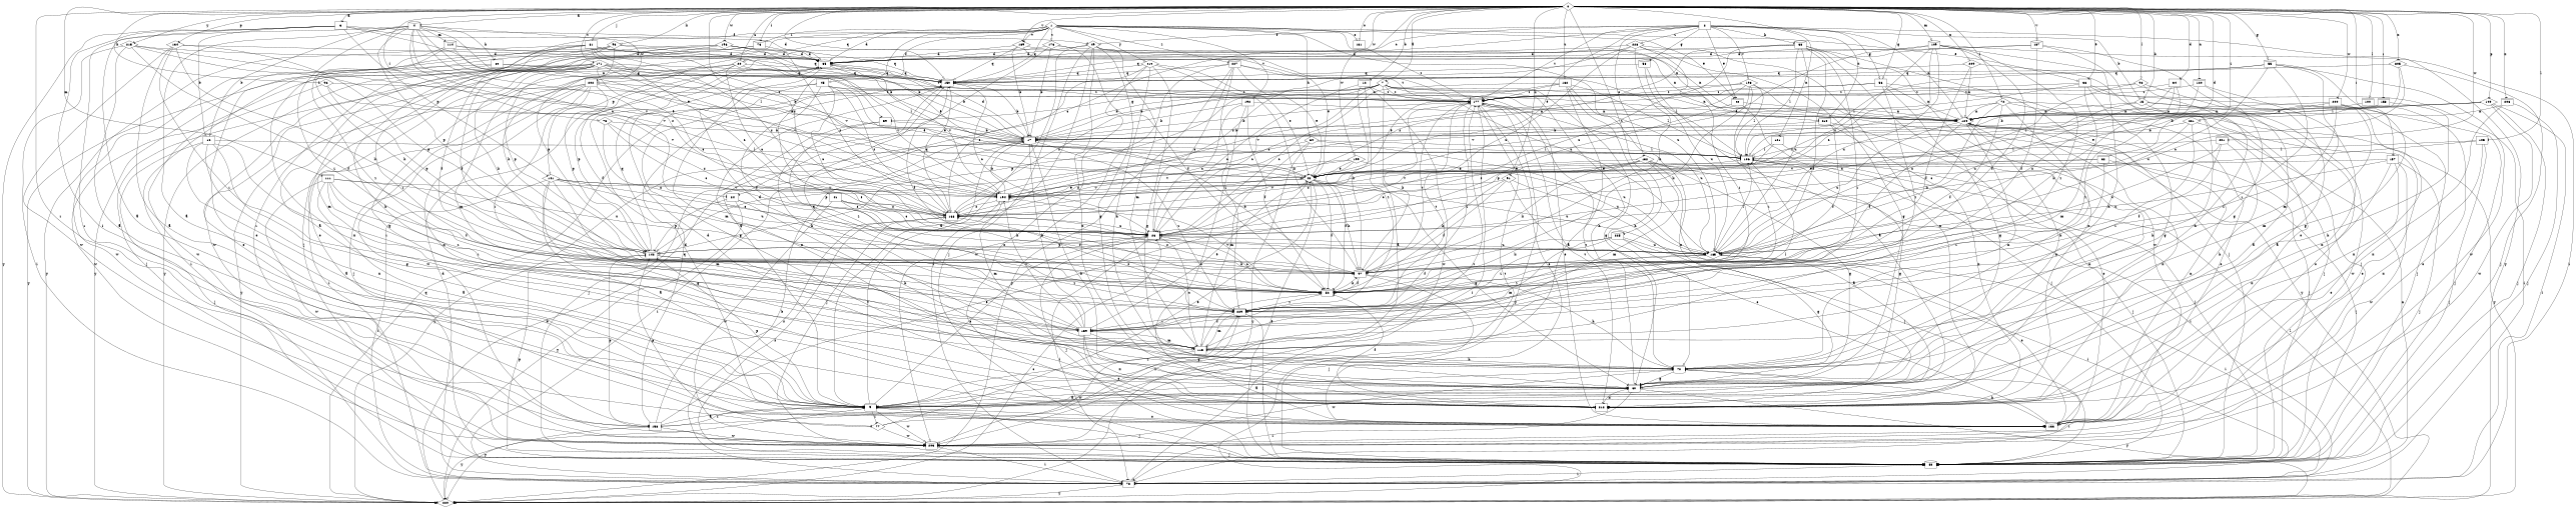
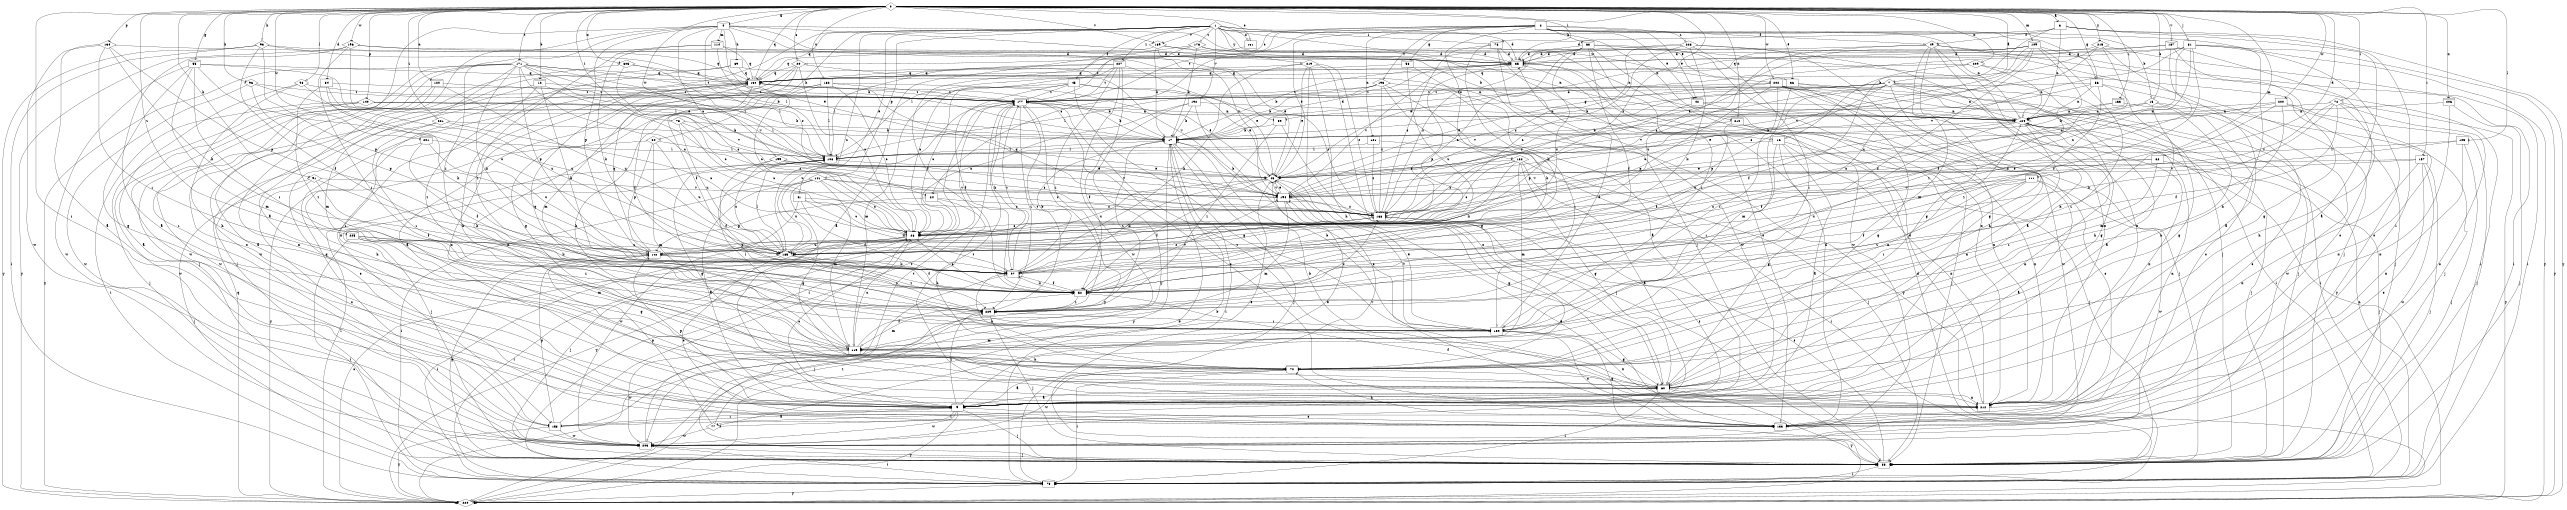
  strict digraph {
    node [shape=cylinder]
    edge [arrowhead=onormal]
    3 [shape=box]
    0 [shape=diamond]
    4
    7 [shape=diamond]
    12
    15 [shape=diamond]
    20 [shape=diamond]
-   32
+   32 [shape=box]
    34 [shape=box]
    36 [shape=box]
    55
    56 [shape=box]
    72 [shape=diamond]
    73 [shape=diamond]
    76
    81 [shape=box]
    91 [shape=diamond]
    93 [shape=diamond]
    96 [shape=diamond]
    98 [shape=diamond]
-   100
    105 [shape=box]
    109
    111
    120
    131 [shape=box]
    134 [shape=diamond]
    140 [shape=diamond]
    150
    153
    157 [shape=box]
    158 [shape=box]
    168 [shape=box]
    171 [shape=diamond]
    182 [shape=box]
    187
    189 [shape=diamond]
    196 [shape=diamond]
    199 [shape=diamond]
    200 [shape=box]
    201
    202 [shape=box]
    n43 [label=805 shape=diamond]
    206
    209 [shape=diamond]
    210
    215 [shape=diamond]
    221 [shape=diamond]
    225
    35
    141 [shape=diamond]
    49 [shape=diamond]
    124 [shape=diamond]
    220 [shape=diamond]
    9
    16 [shape=box]
    77 [shape=diamond]
    24 [shape=box]
    43 [shape=diamond]
    59 [shape=box]
    69 [shape=box]
    114
    142
    194 [shape=box]
    229
    177
    17
    26 [shape=box]
    60
    70
    133
    203
    97
    52
    115 [shape=box]
    88
    159 [shape=box]
    185 [shape=diamond]
    78
    106
    212 [shape=box]
    1 [shape=diamond]
    41 [shape=box]
    42
    45 [shape=box]
    64 [shape=diamond]
    176 [shape=diamond]
    192 [shape=box]
    219 [shape=diamond]
    227
    2 [shape=box]
    58
    68
    121 [shape=box]
    132 [shape=diamond]
    193 [shape=diamond]
    228 [shape=diamond]
    3 -> 35 [label=d]
-   3 -> 141 [arrowhead=tee label=p]
    3 -> 49 [arrowhead=tee label=f]
    3 -> 124 [label=n]
    3 -> 220 [label=y]
    3 -> 9 [arrowhead=tee label=a]
    3 -> 16 [label=b]
    3 -> 77 [arrowhead=tee label=i]
    0 -> 3 [arrowhead=tee label=a]
    0 -> 4 [arrowhead=tee label=a]
    0 -> 7 [arrowhead=tee label=a]
    0 -> 12 [arrowhead=tee label=b]
    0 -> 15 [label=b]
    0 -> 20 [label=c]
    0 -> 32 [label=d]
    0 -> 34 [arrowhead=tee label=d]
    0 -> 36 [arrowhead=tee label=e]
    0 -> 55 [label=g]
    0 -> 56 [label=g]
    0 -> 72 [label=i]
    0 -> 73 [label=i]
    0 -> 76 [arrowhead=tee label=i]
    0 -> 81 [label=j]
    0 -> 91 [arrowhead=tee label=k]
    0 -> 93 [label=k]
    0 -> 96 [arrowhead=tee label=k]
    0 -> 98 [label=l]
-   0 -> 100 [label=l]
    0 -> 105 [arrowhead=tee label=l]
    0 -> 109 [label=m]
    0 -> 111 [arrowhead=tee label=m]
    0 -> 120 [arrowhead=tee label=n]
    0 -> 131 [label=o]
    0 -> 134 [arrowhead=tee label=p]
    0 -> 140 [arrowhead=tee label=p]
    0 -> 150 [label=q]
    0 -> 153 [arrowhead=tee label=r]
    0 -> 157 [arrowhead=tee label=r]
    0 -> 158 [arrowhead=tee label=r]
    0 -> 168 [label=s]
    0 -> 171 [arrowhead=tee label=t]
    0 -> 182 [label=u]
    0 -> 187 [label=v]
    0 -> 189 [arrowhead=tee label=v]
    0 -> 196 [arrowhead=tee label=w]
    0 -> 199 [label=w]
    0 -> 200 [arrowhead=tee label=w]
    0 -> 201 [arrowhead=tee label=w]
    0 -> 202 [label=w]
    0 -> n43 [arrowhead=tee label=x]
    0 -> 206 [arrowhead=tee label=x]
    0 -> 209 [label=x]
    0 -> 210 [label=x]
    0 -> 215 [arrowhead=tee label=y]
    0 -> 221 [label=z]
    0 -> 225 [arrowhead=tee label=z]
    4 -> 158 [arrowhead=tee label=r]
    4 -> 168 [label=s]
    4 -> 202 [arrowhead=tee label=w]
    4 -> 9 [arrowhead=tee label=a]
    4 -> 16 [label=b]
    4 -> 24 [arrowhead=tee label=c]
    4 -> 43 [label=e]
    4 -> 59 [arrowhead=tee label=g]
    4 -> 69 [arrowhead=tee label=h]
    4 -> 114 [arrowhead=tee label=m]
    4 -> 142 [label=p]
    4 -> 194 [label=v]
    4 -> 229 [arrowhead=tee label=z]
    7 -> 168 [label=s]
    7 -> 124 [label=n]
    7 -> 9 [label=a]
    7 -> 59 [arrowhead=tee label=g]
    7 -> 142 [label=p]
    7 -> 177 [label=t]
    7 -> 17 [label=b]
    7 -> 26 [arrowhead=tee label=c]
    7 -> 60 [arrowhead=tee label=g]
    7 -> 70 [arrowhead=tee label=h]
    7 -> 133 [label=o]
    12 -> 229 [label=z]
    12 -> 177 [label=t]
    12 -> 26 [arrowhead=tee label=c]
    12 -> 203 [arrowhead=tee label=w]
    12 -> 97 [label=k]
    15 -> 124 [label=n]
    15 -> 26 [label=c]
    15 -> 70 [label=h]
    15 -> 133 [arrowhead=tee label=o]
    15 -> 203 [arrowhead=tee label=w]
    20 -> 150 [label=q]
    20 -> 194 [arrowhead=tee label=v]
    20 -> 26 [arrowhead=tee label=c]
    20 -> 60 [arrowhead=tee label=g]
    20 -> 52 [arrowhead=tee label=f]
    20 -> 115 [label=m]
    32 -> 43 [label=e]
    32 -> 194 [arrowhead=tee label=v]
    32 -> 88 [arrowhead=tee label=j]
    32 -> 159 [arrowhead=tee label=r]
    34 -> 229 [label=z]
    34 -> 177 [label=t]
    34 -> 97 [label=k]
    34 -> 185 [label=u]
    36 -> 194 [label=v]
    36 -> 177 [label=t]
    36 -> 60 [arrowhead=tee label=g]
    36 -> 115 [arrowhead=tee label=m]
    36 -> 88 [arrowhead=tee label=j]
    36 -> 78 [arrowhead=tee label=i]
    55 -> 150 [label=q]
    55 -> 60 [label=g]
    55 -> 203 [label=w]
    55 -> 115 [arrowhead=tee label=m]
    55 -> 159 [arrowhead=tee label=r]
    55 -> 185 [label=u]
    55 -> 106 [arrowhead=tee label=l]
    56 -> 124 [label=n]
    56 -> 194 [label=v]
    56 -> 229 [label=z]
    56 -> 177 [arrowhead=tee label=t]
    56 -> 60 [arrowhead=tee label=g]
    56 -> 88 [arrowhead=tee label=j]
    72 -> 124 [arrowhead=tee label=n]
    72 -> 220 [label=y]
    72 -> 194 [label=v]
    72 -> 70 [arrowhead=tee label=h]
    72 -> 133 [label=o]
    72 -> 97 [arrowhead=tee label=k]
    72 -> 52 [label=f]
    73 -> 168 [label=s]
    73 -> 17 [label=b]
    73 -> 26 [label=c]
    73 -> 185 [arrowhead=tee label=u]
    76 -> 168 [arrowhead=tee label=s]
    76 -> 35 [label=d]
    76 -> 133 [label=o]
    76 -> 203 [label=w]
    76 -> 97 [label=k]
    81 -> 168 [arrowhead=tee label=s]
    81 -> 35 [arrowhead=tee label=d]
    81 -> 220 [label=y]
    81 -> 194 [arrowhead=tee label=v]
    81 -> 17 [label=b]
    81 -> 26 [label=c]
    81 -> 70 [arrowhead=tee label=h]
    81 -> 133 [label=o]
    81 -> 52 [label=f]
    91 -> 194 [label=v]
    91 -> 133 [label=o]
    91 -> 97 [label=k]
    91 -> 52 [arrowhead=tee label=f]
    91 -> 88 [arrowhead=tee label=j]
    93 -> 35 [label=d]
    93 -> 220 [label=y]
    93 -> 142 [arrowhead=tee label=p]
    93 -> 17 [label=b]
    93 -> 52 [label=f]
    93 -> 78 [arrowhead=tee label=i]
    96 -> 142 [label=p]
    96 -> 194 [arrowhead=tee label=v]
    96 -> 177 [arrowhead=tee label=t]
    96 -> 203 [label=w]
    98 -> 9 [arrowhead=tee label=a]
    98 -> 177 [arrowhead=tee label=t]
    98 -> 70 [arrowhead=tee label=h]
    98 -> 185 [arrowhead=tee label=u]
-   100 -> 124 [label=n]
-   100 -> 133 [label=o]
    105 -> 194 [label=v]
    105 -> 88 [label=j]
    105 -> 106 [arrowhead=tee label=l]
    105 -> 212 [label=x]
    109 -> 168 [arrowhead=tee label=s]
    109 -> 35 [arrowhead=tee label=d]
    109 -> 43 [label=e]
    109 -> 229 [label=z]
    109 -> 26 [arrowhead=tee label=c]
    109 -> 70 [label=h]
    109 -> 52 [arrowhead=tee label=f]
    109 -> 185 [label=u]
    109 -> 78 [arrowhead=tee label=i]
    111 -> 9 [arrowhead=tee label=a]
    111 -> 194 [label=v]
    111 -> 229 [arrowhead=tee label=z]
    111 -> 203 [label=w]
    111 -> 52 [label=f]
    111 -> 159 [arrowhead=tee label=r]
    111 -> 185 [label=u]
    120 -> 9 [label=a]
    120 -> 177 [label=t]
    120 -> 185 [label=u]
    120 -> 212 [label=x]
    131 -> 177 [arrowhead=tee label=t]
    134 -> 35 [label=d]
    134 -> 9 [label=a]
    134 -> 142 [label=p]
    134 -> 203 [label=w]
    134 -> 97 [arrowhead=tee label=k]
    134 -> 159 [arrowhead=tee label=r]
    140 -> 124 [label=n]
    140 -> 17 [arrowhead=tee label=b]
    140 -> 203 [label=w]
    140 -> 88 [label=j]
    140 -> 78 [arrowhead=tee label=i]
    140 -> 106 [label=l]
    150 -> 177 [label=t]
    150 -> 17 [arrowhead=tee label=b]
    150 -> 26 [arrowhead=tee label=c]
    150 -> 70 [label=h]
    150 -> 52 [label=f]
    150 -> 212 [arrowhead=tee label=x]
    153 -> 124 [arrowhead=tee label=n]
    153 -> 17 [label=b]
    153 -> 70 [label=h]
    157 -> 43 [label=e]
    157 -> 133 [label=o]
    157 -> 203 [label=w]
    157 -> 88 [label=j]
    157 -> 185 [arrowhead=tee label=u]
    157 -> 212 [arrowhead=tee label=x]
    158 -> 150 [arrowhead=tee label=q]
    158 -> 168 [label=s]
    158 -> 220 [arrowhead=tee label=y]
    158 -> 9 [label=a]
    158 -> 43 [label=e]
    158 -> 142 [arrowhead=tee label=p]
    158 -> 177 [arrowhead=tee label=t]
    158 -> 203 [label=w]
    168 -> 150 [arrowhead=tee label=q]
    168 -> 26 [label=c]
    171 -> 150 [arrowhead=tee label=q]
    171 -> 220 [label=y]
    171 -> 142 [label=p]
    171 -> 194 [arrowhead=tee label=v]
    171 -> 177 [label=t]
    171 -> 17 [label=b]
    171 -> 26 [arrowhead=tee label=c]
    171 -> 133 [arrowhead=tee label=o]
    171 -> 203 [arrowhead=tee label=w]
    171 -> 97 [label=k]
    171 -> 115 [label=m]
    171 -> 88 [label=j]
    171 -> 106 [arrowhead=tee label=l]
    182 -> 9 [arrowhead=tee label=a]
    182 -> 43 [label=e]
    182 -> 177 [label=t]
    182 -> 26 [arrowhead=tee label=c]
    182 -> 70 [label=h]
    182 -> 106 [arrowhead=tee label=l]
    182 -> 212 [arrowhead=tee label=x]
    187 -> 150 [label=q]
    187 -> 35 [label=d]
    187 -> 60 [arrowhead=tee label=g]
    187 -> 133 [label=o]
    187 -> 52 [arrowhead=tee label=f]
    189 -> 150 [label=q]
    189 -> 35 [label=d]
    189 -> 124 [label=n]
    189 -> 43 [label=e]
    189 -> 17 [label=b]
    196 -> 150 [arrowhead=tee label=q]
    196 -> 35 [label=d]
    196 -> 220 [label=y]
    196 -> 9 [label=a]
    196 -> 43 [arrowhead=tee label=e]
    196 -> 159 [label=r]
    199 -> 168 [label=s]
    199 -> 43 [label=e]
    199 -> 194 [arrowhead=tee label=v]
    199 -> 52 [arrowhead=tee label=f]
    199 -> 185 [label=u]
    200 -> 124 [arrowhead=tee label=n]
    200 -> 43 [arrowhead=tee label=e]
    200 -> 229 [arrowhead=tee label=z]
    200 -> 115 [arrowhead=tee label=m]
    200 -> 88 [label=j]
    200 -> 212 [label=x]
    201 -> 70 [arrowhead=tee label=h]
    201 -> 52 [label=f]
    201 -> 185 [arrowhead=tee label=u]
    201 -> 106 [arrowhead=tee label=l]
    202 -> 220 [arrowhead=tee label=y]
    202 -> 43 [label=e]
    202 -> 142 [arrowhead=tee label=p]
    202 -> 177 [label=t]
    202 -> 203 [label=w]
    202 -> 88 [label=j]
    202 -> 159 [label=r]
    202 -> 78 [label=i]
    202 -> 212 [arrowhead=tee label=x]
    n43 -> 150 [label=q]
    n43 -> 26 [label=c]
    n43 -> 88 [label=j]
    n43 -> 106 [label=l]
    206 -> 124 [arrowhead=tee label=n]
    206 -> 88 [arrowhead=tee label=j]
    206 -> 212 [arrowhead=tee label=x]
    209 -> 150 [arrowhead=tee label=q]
    209 -> 124 [label=n]
    209 -> 52 [label=f]
    209 -> 88 [label=j]
    210 -> 17 [arrowhead=tee label=b]
    210 -> 133 [arrowhead=tee label=o]
    210 -> 52 [arrowhead=tee label=f]
    210 -> 212 [arrowhead=tee label=x]
    215 -> 35 [arrowhead=tee label=d]
    215 -> 9 [arrowhead=tee label=a]
    215 -> 43 [label=e]
    215 -> 194 [arrowhead=tee label=v]
    215 -> 52 [label=f]
    215 -> 78 [label=i]
    221 -> 17 [label=b]
    221 -> 26 [label=c]
    221 -> 133 [label=o]
    221 -> 159 [label=r]
    225 -> 229 [arrowhead=tee label=z]
    225 -> 60 [arrowhead=tee label=g]
    225 -> 97 [arrowhead=tee label=k]
    225 -> 115 [arrowhead=tee label=m]
    225 -> 185 [label=u]
    225 -> 78 [label=i]
    35 -> 150 [label=q]
    35 -> 142 [arrowhead=tee label=p]
    35 -> 194 [label=v]
    35 -> 17 [arrowhead=tee label=b]
    141 -> 168 [label=s]
    141 -> 9 [arrowhead=tee label=a]
    141 -> 194 [arrowhead=tee label=v]
    141 -> 26 [label=c]
    141 -> 60 [arrowhead=tee label=g]
    141 -> 115 [label=m]
    141 -> 185 [label=u]
    141 -> 78 [arrowhead=tee label=i]
    49 -> 35 [label=d]
    49 -> 9 [label=a]
    49 -> 60 [arrowhead=tee label=g]
    49 -> 115 [arrowhead=tee label=m]
    49 -> 88 [label=j]
    49 -> 185 [label=u]
    49 -> 78 [arrowhead=tee label=i]
    49 -> 212 [label=x]
    124 -> 17 [label=b]
    124 -> 52 [arrowhead=tee label=f]
    124 -> 88 [arrowhead=tee label=j]
    124 -> 185 [arrowhead=tee label=u]
    124 -> 212 [arrowhead=tee label=x]
    220 -> 150 [arrowhead=tee label=q]
    220 -> 17 [label=b]
    220 -> 26 [arrowhead=tee label=c]
    220 -> 106 [arrowhead=tee label=l]
    9 -> 158 [arrowhead=tee label=r]
    9 -> 124 [label=n]
    9 -> 220 [label=y]
    9 -> 77 [arrowhead=tee label=i]
    9 -> 142 [arrowhead=tee label=p]
    9 -> 194 [label=v]
    9 -> 229 [arrowhead=tee label=z]
    9 -> 26 [label=c]
    9 -> 133 [arrowhead=tee label=o]
    9 -> 203 [label=w]
    9 -> 88 [label=j]
    16 -> 9 [arrowhead=tee label=a]
    16 -> 60 [label=g]
    16 -> 88 [label=j]
    16 -> 159 [label=r]
    16 -> 106 [arrowhead=tee label=l]
    16 -> 212 [label=x]
    77 -> 43 [arrowhead=tee label=e]
    77 -> 142 [label=p]
    77 -> 229 [arrowhead=tee label=z]
    77 -> 203 [arrowhead=tee label=w]
    24 -> 168 [label=s]
    24 -> 220 [arrowhead=tee label=y]
    24 -> 142 [arrowhead=tee label=p]
    24 -> 70 [arrowhead=tee label=h]
    43 -> 194 [arrowhead=tee label=v]
    43 -> 60 [arrowhead=tee label=g]
    43 -> 97 [label=k]
    43 -> 52 [arrowhead=tee label=f]
    43 -> 185 [arrowhead=tee label=u]
    59 -> 229 [label=z]
    59 -> 17 [label=b]
    59 -> 88 [arrowhead=tee label=j]
    69 -> 150 [arrowhead=tee label=q]
    69 -> 124 [arrowhead=tee label=n]
    69 -> 203 [arrowhead=tee label=w]
    69 -> 212 [arrowhead=tee label=x]
    114 -> 150 [label=q]
    114 -> 35 [arrowhead=tee label=d]
    114 -> 229 [arrowhead=tee label=z]
    114 -> 97 [arrowhead=tee label=k]
    114 -> 106 [label=l]
    142 -> 150 [label=q]
    142 -> 229 [arrowhead=tee label=z]
    142 -> 97 [label=k]
    194 -> 168 [label=s]
    194 -> 43 [label=e]
    194 -> 17 [arrowhead=tee label=b]
    194 -> 115 [arrowhead=tee label=m]
    229 -> 168 [arrowhead=tee label=s]
    229 -> 177 [label=t]
    229 -> 115 [label=m]
    229 -> 88 [arrowhead=tee label=j]
    229 -> 159 [arrowhead=tee label=r]
    177 -> 124 [label=n]
    177 -> 220 [arrowhead=tee label=y]
    177 -> 229 [arrowhead=tee label=z]
    177 -> 17 [label=b]
    177 -> 133 [label=o]
    177 -> 97 [arrowhead=tee label=k]
    177 -> 185 [arrowhead=tee label=u]
    177 -> 78 [label=i]
    17 -> 35 [label=d]
    17 -> 220 [label=y]
    17 -> 229 [arrowhead=tee label=z]
    17 -> 88 [arrowhead=tee label=j]
    17 -> 78 [arrowhead=tee label=i]
    17 -> 106 [arrowhead=tee label=l]
    26 -> 142 [label=p]
    26 -> 88 [label=j]
    26 -> 185 [label=u]
    26 -> 78 [arrowhead=tee label=i]
    60 -> 124 [label=n]
    60 -> 220 [arrowhead=tee label=y]
    60 -> 9 [arrowhead=tee label=a]
    60 -> 177 [label=t]
    60 -> 78 [arrowhead=tee label=i]
    60 -> 212 [arrowhead=tee label=x]
    70 -> 124 [label=n]
    70 -> 9 [arrowhead=tee label=a]
    70 -> 60 [arrowhead=tee label=g]
    70 -> 203 [arrowhead=tee label=w]
    70 -> 78 [label=i]
    133 -> 35 [label=d]
    133 -> 124 [label=n]
    133 -> 70 [arrowhead=tee label=h]
    203 -> 177 [arrowhead=tee label=t]
    203 -> 88 [label=j]
    203 -> 78 [arrowhead=tee label=i]
    97 -> 168 [arrowhead=tee label=s]
    97 -> 177 [arrowhead=tee label=t]
    97 -> 17 [arrowhead=tee label=b]
    97 -> 70 [label=h]
    97 -> 52 [label=f]
    97 -> 88 [arrowhead=tee label=j]
    52 -> 194 [arrowhead=tee label=v]
    52 -> 229 [arrowhead=tee label=z]
    52 -> 26 [label=c]
    52 -> 97 [arrowhead=tee label=k]
    115 -> 26 [arrowhead=tee label=c]
    115 -> 70 [arrowhead=tee label=h]
    115 -> 203 [label=w]
    115 -> 52 [label=f]
    115 -> 106 [arrowhead=tee label=l]
    88 -> 168 [arrowhead=tee label=s]
    88 -> 43 [label=e]
    88 -> 142 [arrowhead=tee label=p]
    88 -> 78 [arrowhead=tee label=i]
    159 -> 150 [label=q]
    159 -> 35 [arrowhead=tee label=d]
    159 -> 43 [arrowhead=tee label=e]
    159 -> 194 [arrowhead=tee label=v]
    159 -> 17 [label=b]
    159 -> 60 [arrowhead=tee label=g]
    159 -> 133 [arrowhead=tee label=o]
    159 -> 115 [arrowhead=tee label=m]
    159 -> 212 [arrowhead=tee label=x]
    185 -> 229 [arrowhead=tee label=z]
    185 -> 133 [label=o]
    185 -> 52 [label=f]
    185 -> 78 [arrowhead=tee label=i]
    185 -> 106 [arrowhead=tee label=l]
    78 -> 35 [label=d]
    78 -> 124 [label=n]
    78 -> 220 [label=y]
    78 -> 17 [arrowhead=tee label=b]
    106 -> 43 [label=e]
    106 -> 60 [arrowhead=tee label=g]
    106 -> 88 [arrowhead=tee label=j]
    212 -> 35 [arrowhead=tee label=d]
    212 -> 177 [arrowhead=tee label=t]
    212 -> 17 [label=b]
    212 -> 52 [arrowhead=tee label=f]
    1 -> 36 [label=e]
    1 -> 76 [label=i]
    1 -> 131 [label=o]
    1 -> 150 [arrowhead=tee label=q]
    1 -> 158 [arrowhead=tee label=r]
    1 -> 189 [arrowhead=tee label=v]
    1 -> 210 [arrowhead=tee label=x]
    1 -> 35 [label=d]
    1 -> 141 [label=p]
    1 -> 88 [label=j]
    1 -> 185 [label=u]
    1 -> 41 [label=e]
    1 -> 42 [arrowhead=tee label=e]
    1 -> 45 [label=f]
    1 -> 64 [label=h]
    1 -> 176 [label=t]
    1 -> 192 [label=v]
    1 -> 219 [label=y]
    1 -> 227 [arrowhead=tee label=z]
    41 -> 168 [label=s]
    41 -> 26 [arrowhead=tee label=c]
    41 -> 203 [label=w]
    41 -> 97 [label=k]
    41 -> 52 [arrowhead=tee label=f]
    42 -> 124 [label=n]
    42 -> 142 [label=p]
    42 -> 88 [arrowhead=tee label=j]
    45 -> 168 [label=s]
    45 -> 43 [arrowhead=tee label=e]
    45 -> 177 [label=t]
    45 -> 26 [arrowhead=tee label=c]
    45 -> 60 [label=g]
    45 -> 52 [label=f]
    45 -> 115 [label=m]
    64 -> 220 [arrowhead=tee label=y]
    64 -> 142 [label=p]
    64 -> 115 [label=m]
    64 -> 185 [arrowhead=tee label=u]
    64 -> 106 [arrowhead=tee label=l]
    176 -> 35 [label=d]
    176 -> 124 [arrowhead=tee label=n]
    176 -> 9 [label=a]
    176 -> 17 [arrowhead=tee label=b]
    176 -> 52 [arrowhead=tee label=f]
    192 -> 124 [arrowhead=tee label=n]
    192 -> 17 [label=b]
    192 -> 26 [label=c]
    192 -> 133 [arrowhead=tee label=o]
    192 -> 52 [arrowhead=tee label=f]
    219 -> 150 [label=q]
    219 -> 168 [label=s]
    219 -> 43 [arrowhead=tee label=e]
    219 -> 60 [label=g]
    219 -> 70 [arrowhead=tee label=h]
    219 -> 133 [label=o]
    219 -> 97 [label=k]
    227 -> 150 [label=q]
    227 -> 220 [label=y]
    227 -> 43 [arrowhead=tee label=e]
    227 -> 229 [label=z]
    227 -> 177 [arrowhead=tee label=t]
    227 -> 26 [label=c]
    227 -> 203 [label=w]
    227 -> 106 [arrowhead=tee label=l]
    2 -> 15 [label=b]
    2 -> 20 [label=c]
    2 -> 56 [label=g]
    2 -> 49 [label=f]
    2 -> 124 [label=n]
    2 -> 220 [label=y]
    2 -> 24 [arrowhead=tee label=c]
    2 -> 43 [arrowhead=tee label=e]
    2 -> 177 [arrowhead=tee label=t]
    2 -> 42 [arrowhead=tee label=e]
    2 -> 58 [arrowhead=tee label=g]
    2 -> 68 [arrowhead=tee label=h]
    2 -> 121 [arrowhead=tee label=n]
    2 -> 132 [arrowhead=tee label=o]
    2 -> 193 [label=v]
    2 -> 228 [label=z]
    58 -> 150 [arrowhead=tee label=q]
    58 -> 9 [label=a]
    58 -> 185 [label=u]
    68 -> 168 [arrowhead=tee label=s]
    68 -> 35 [arrowhead=tee label=d]
    68 -> 26 [label=c]
    68 -> 203 [label=w]
    68 -> 52 [arrowhead=tee label=f]
    68 -> 88 [arrowhead=tee label=j]
    68 -> 159 [label=r]
    68 -> 185 [arrowhead=tee label=u]
    68 -> 106 [arrowhead=tee label=l]
    68 -> 212 [label=x]
    121 -> 168 [arrowhead=tee label=s]
    121 -> 88 [label=j]
    121 -> 106 [label=l]
    132 -> 168 [label=s]
    132 -> 9 [arrowhead=tee label=a]
    132 -> 43 [label=e]
    132 -> 26 [arrowhead=tee label=c]
    132 -> 60 [label=g]
    132 -> 97 [label=k]
    132 -> 115 [label=m]
    132 -> 78 [arrowhead=tee label=i]
    193 -> 168 [arrowhead=tee label=s]
    193 -> 220 [arrowhead=tee label=y]
    193 -> 177 [arrowhead=tee label=t]
    193 -> 17 [arrowhead=tee label=b]
    193 -> 97 [label=k]
    193 -> 159 [label=r]
    193 -> 106 [label=l]
    228 -> 168 [arrowhead=tee label=s]
    228 -> 35 [arrowhead=tee label=d]
    228 -> 26 [label=c]
    228 -> 60 [label=g]
    228 -> 97 [label=k]
    228 -> 159 [label=r]
    228 -> 212 [label=x]
  }
